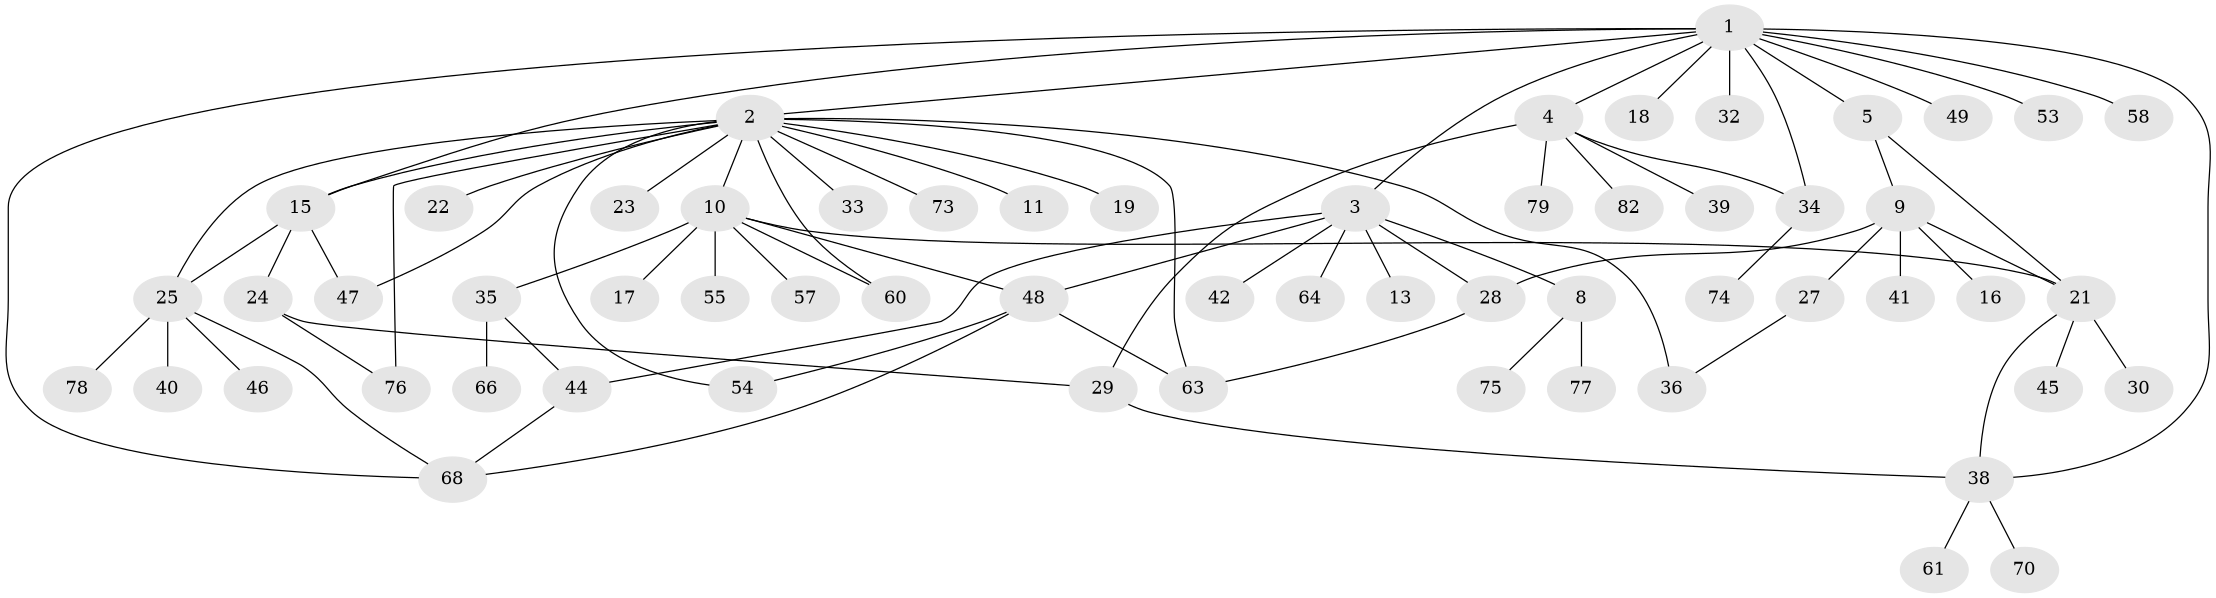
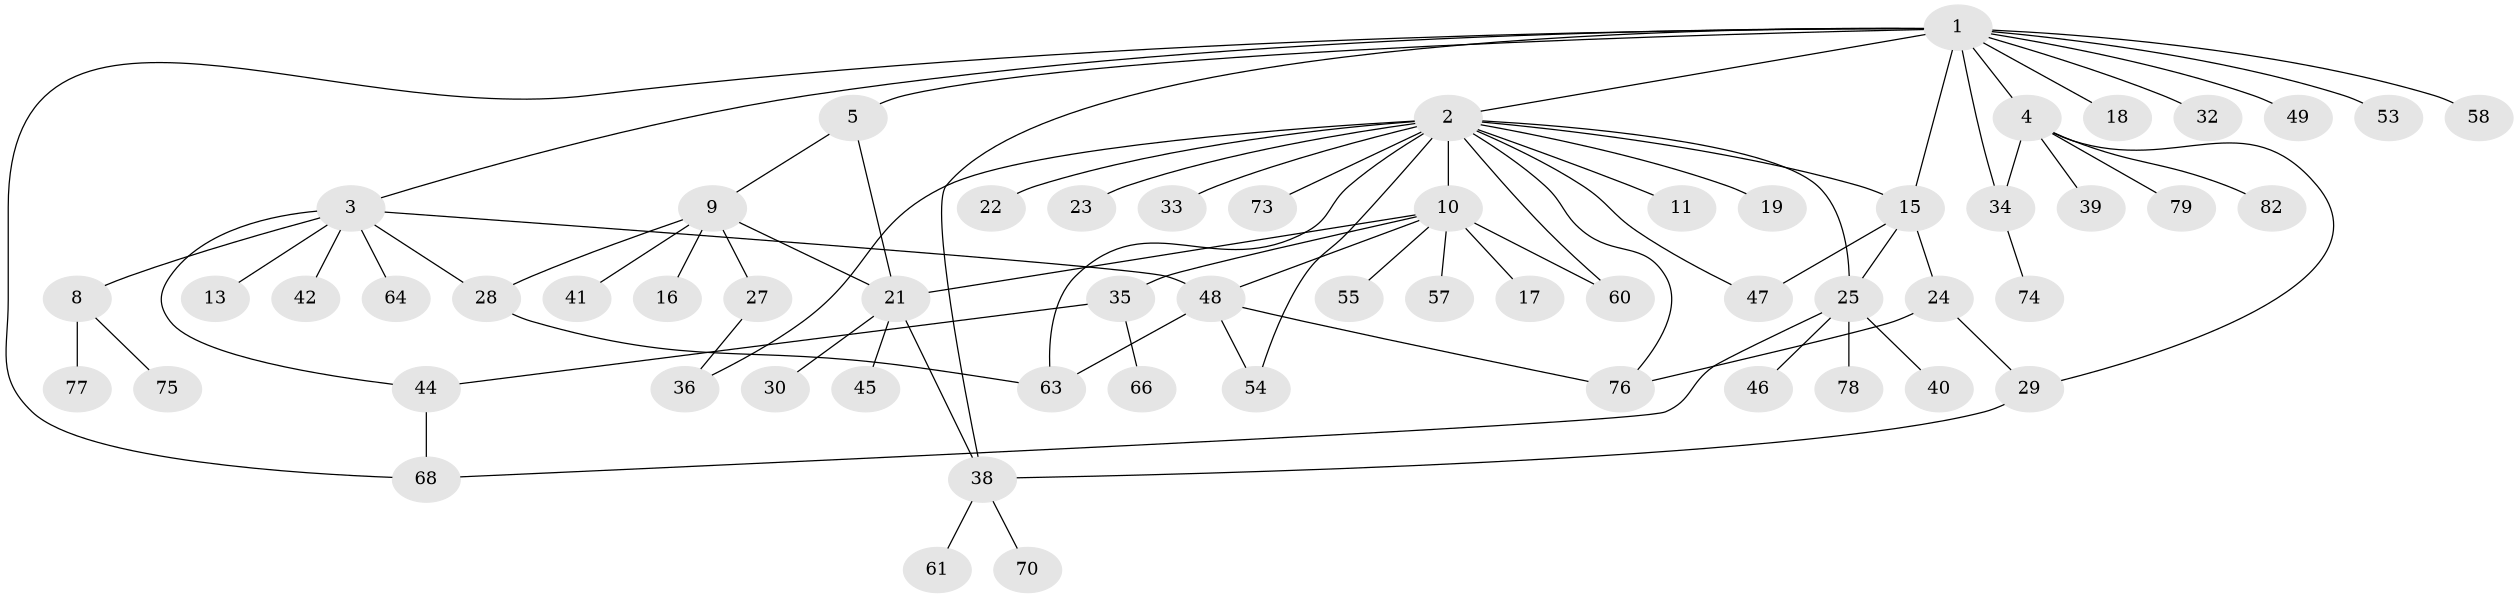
  graph {
    node [color=gray90 style=filled]
    1 [super="+7"]
    2 [super="+12"]
    3 [super="+65"]
    4 [super="+56"]
    5 [super="+6"]
    15 [super="+37"]
    18
    32
    34 [super="+71"]
    38 [super="+62"]
    49
    53
    58
    68 [super="+81"]
    10 [super="+14"]
    11
    19
    22
    23
    25 [super="+31"]
    33
    36
    47
    54
    60
    63
    73
    76
    8 [super="+51"]
    13
    28 [super="+50"]
    42
    44 [super="+80"]
    48 [super="+67"]
    64
    29 [super="+52"]
    39
    79
    82
    9 [super="+20"]
    21 [super="+26"]
    24
    74
    61
    70
    17
    35 [super="+43"]
    55
    57
    40
    46
    78
    75
    77
    16
    27 [super="+59"]
    41 [super="+72"]
    30
    45
    66
    1 -- 2
    1 -- 3
    1 -- 4
    1 -- 5
    1 -- 15 [weight=2]
    1 -- 18
    1 -- 32
    1 -- 34 [weight=2]
    1 -- 38
    1 -- 49
    1 -- 53
    1 -- 58
    1 -- 68
    2 -- 15
    2 -- 10 [weight=2]
    2 -- 11
    2 -- 19
    2 -- 22
    2 -- 23
    2 -- 25
    2 -- 33
    2 -- 36 [weight=2]
    2 -- 47
    2 -- 54
    2 -- 60
    2 -- 63
    2 -- 73
    2 -- 76
    3 -- 8
    3 -- 13
    3 -- 28
    3 -- 42
    3 -- 44
    3 -- 48
    3 -- 64
    4 -- 34
    4 -- 29
    4 -- 39
    4 -- 79
    4 -- 82
    5 -- 9
    5 -- 21
    15 -- 25
    15 -- 47
    15 -- 24
    34 -- 74
    38 -- 61
    38 -- 70
    10 -- 60
    10 -- 48
    10 -- 21
    10 -- 17
    10 -- 35
    10 -- 55
    10 -- 57
    25 -- 68
    25 -- 40
    25 -- 46
    25 -- 78
    8 -- 75
    8 -- 77
    28 -- 63
    44 -- 68
-   48 -- 68
+   48 -- 76
    48 -- 54
    48 -- 63
    29 -- 38
    9 -- 28
    9 -- 21
    9 -- 16
    9 -- 27
    9 -- 41
    21 -- 38
    21 -- 30
    21 -- 45
    24 -- 76
    24 -- 29
    35 -- 44
    35 -- 66
    27 -- 36
  }
